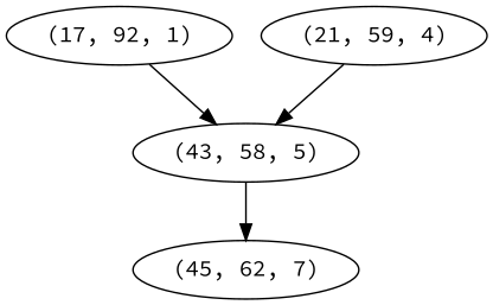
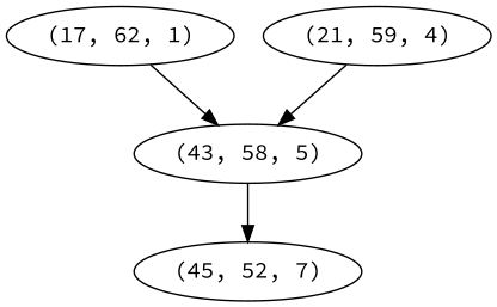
  digraph {
    fontname="Source Code Pro"
    node [fontname="Source Code Pro"]
    edge [fontname="Source Code Pro"]
-   "(17, 62, 1)" [label="(17, 92, 1)"]
+   "(17, 62, 1)"
    "(43, 58, 5)"
    "(21, 59, 4)"
-   "(45, 52, 7)" [label="(45, 62, 7)"]
+   "(45, 52, 7)"
    "(17, 62, 1)" -> "(43, 58, 5)"
    "(43, 58, 5)" -> "(45, 52, 7)"
    "(21, 59, 4)" -> "(43, 58, 5)"
  }
